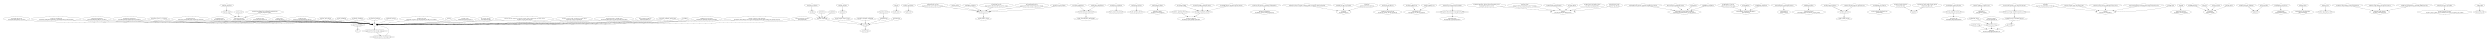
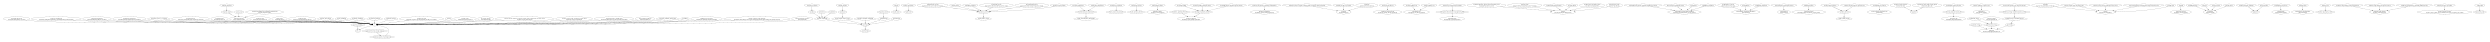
  digraph {
    fontname=Nunito
    node [fontname=Nunito]
    edge [fontname=Nunito]
    n1 [label=1]
    n2 [label=dim_1]
    n3 [label="isq:length"]
    n4 [label="isq:dim_length"]
    n5 [label="isq:mass"]
    n6 [label="isq:dim_mass"]
    n7 [label="isq:time / isq:duration"]
    n8 [label="isq:dim_time"]
    n9 [label="isq:electric_current"]
    n10 [label="isq:dim_electric_current"]
    n11 [label="isq:thermodynamic_temperature"]
    n12 [label="isq:dim_thermodynamic_temperature"]
    n13 [label="isq:amount_of_substance"]
    n14 [label="isq:dim_amount_of_substance"]
    n15 [label="isq:luminous_intensity"]
    n16 [label="isq:dim_luminous_intensity"]
    n17 [label="isq:elementary_charge"]
    n18 [label="isq:electric_charge\n(isq:electric_current*isq:time)"]
    n19 [label="isq:electric_potential_difference"]
    n20 [label="isq:electric_potential\n(isq:electric_field_strength*isq:length)"]
    n21 [label="isq:voltage / isq:electric_tension"]
    n22 [label="isq:induced_voltage"]
    n23 [label="isq:electric_flux_density / isq:electric_displacement"]
    n24 [label="isq:electric_polarization\n(isq:electric_dipole_moment/isq:volume)"]
    n25 [label="isq:speed_of_light_in_vacuum / isq:light_speed_in_vacuum / isq:luminal_speed"]
    n26 [label="isq:speed\n(isq:length/isq:time)"]
    n27 [label="isq:relative_permittivity\n(isq:permittivity/isq:electric_constant)"]
    n28 [label="isq:electric_susceptibility\n(isq:electric_polarization/isq:electric_constant/isq:electric_field_strength)"]
    n29 [label="isq:displacement_current\n(isq:displacement_current_density*isq:area)"]
    n30 [label="isq:total_current"]
    n31 [label="isq:total_current_density"]
    n32 [label="isq:electric_current_density\n(isq:electric_charge_density*isq:velocity)"]
    n33 [label="isq:linked_magnetic_flux"]
    n34 [label="isq:magnetic_flux\n(isq:magnetic_flux_density*isq:area)"]
    n35 [label="isq:total_magnetic_flux"]
    n36 [label="isq:magnetic_field_strength / isq:magnetizing_field"]
    n37 [label="isq:magnetization\n(isq:magnetic_moment/isq:volume)"]
    n38 [label="isq:relative_permeability\n(isq:permeability/isq:magnetic_constant)"]
    n39 [label="isq:magnetic_susceptibility\n(isq:magnetization/isq:magnetic_field_strength)"]
    n40 [label="isq:coercivity / isq:coercive_field_strength"]
    n41 [label="isq:source_voltage / isq:source_tension"]
    n42 [label="isq:magnetic_potential"]
    n43 [label="isq:magnetic_tension\n(isq:magnetic_field_strength*isq:position_vector)"]
    n44 [label="isq:magnetomotive_force\n(isq:magnetic_field_strength*isq:position_vector)"]
    n45 [label="isq:number_of_turns_in_a_winding"]
    n46 [label="isq:coupling_factor\n(isq:mutual_inductance/(isq:self_inductance**2)**(1/2))"]
    n47 [label="isq:leakage_factor\n(isq:coupling_factor**2)"]
    n48 [label="isq:electromagnetism_power / isq:instantaneous_power\n(isq:voltage*isq:electric_current)"]
    n49 [label="isq:power\n(isq:mass*isq:length**2/isq:time**3)"]
    n50 [label="isq:phase_difference"]
    n51 [label="isq:phase_angle"]
    n52 [label="isq:angular_measure\n(isq:arc_length/isq:radius)"]
    n53 [label="isq:electric_current_phasor"]
    n54 [label="isq:voltage_phasor / isq:electric_tension_phasor"]
    n55 [label="isq:impedance_of_vacuum / isq:wave_impedance_in_vacuum"]
    n56 [label="isq:impedance / isq:complex_impedance\n(isq:voltage_phasor/isq:electric_current_phasor)"]
    n57 [label="isq:thickness_to_alternating_current"]
    n58 [label="isq:reactance"]
    n59 [label="isq:apparent_impedance"]
    n60 [label="isq:admittance_of_vacuum\n(1/isq:impedance_of_vacuum)"]
    n61 [label="isq:admittance / isq:complex_admittance\n(1/isq:impedance)"]
    n62 [label="isq:conductance_for_alternating_current"]
    n63 [label="isq:conductance\n(1/isq:resistance)"]
    n64 [label="isq:susceptance"]
    n65 [label="isq:apparent_admittance"]
    n66 [label="isq:quality_factor\n(isq:reactance/isq:resistance)"]
    n67 [label="isq:loss_factor\n(1/isq:quality_factor)"]
    n68 [label="isq:loss_angle"]
    n69 [label="isq:active_power\n(1/isq:period*(isq:instantaneous_power*isq:time))"]
    n70 [label="isq:apparent_power"]
    n71 [label="isq:complex_power\n(isq:voltage_phasor*isq:electric_current_phasor)"]
    n72 [label="isq:power_factor\n(isq:active_power/isq:apparent_power)"]
    n73 [label="isq:traffic_intensity"]
    n74 [label="isq:dim_traffic_intensity"]
    n75 [label="isq:traffic_offered_intensity"]
    n76 [label="isq:traffic_carried_intensity / isq:traffic_load"]
    n77 [label="isq:mean_queue_length"]
    n78 [label="isq:loss_probability"]
    n79 [label="isq:waiting_probability"]
    n80 [label="isq:completed_call_intensity"]
    n81 [label="isq:call_intensity / isq:calling_rate\n(1/isq:duration)"]
    n82 [label="isq:storage_capacity / isq:storage_size"]
    n83 [label="isq:equivalent_binary_storage_capacity"]
    n84 [label="isq:period_of_data_elements\n(1/isq:transfer_rate)"]
    n85 [label="isq:period"]
    n86 [label="isq:binary_digit_rate / isq:bit_rate"]
    n87 [label="isq:transfer_rate\n(isq:storage_capacity/isq:duration)"]
    n88 [label="isq:period_of_binary_digits / isq:bit_period\n(1/isq:binary_digit_rate)"]
    n89 [label="isq:equivalent_binary_digit_rate"]
    n90 [label="isq:quantizing_distortion_power"]
    n91 [label="isq:carrier_power"]
    n92 [label="isq:error_probability"]
    n93 [label="isq:'Hamming_distance'"]
    n94 [label="isq:clock_frequency / isq:clock_rate"]
    n95 [label="isq:frequency\n(1/isq:period_duration)"]
    n96 [label="isq:decision_content"]
    n97 [label="isq:speed_of_light_in_a_medium"]
    n98 [label="isq:refractive_index\n(isq:speed_of_light_in_vacuum/isq:speed_of_light_in_a_medium)"]
    n99 [label="isq:radiant_energy"]
    n100 [label="isq:energy\n(isq:mass*isq:length**2/isq:time**2)"]
    n101 [label="isq:radiant_flux / isq:radiant_power\n(isq:radiant_energy/isq:time)"]
    n102 [label="isq:weight\n(isq:mass*isq:acceleration_of_free_fall)"]
    n103 [label="isq:force\n(isq:mass*isq:acceleration)"]
    n104 [label="isq:static_friction_force / isq:static_friction"]
    n105 [label="isq:kinetic_friction_force / isq:dynamic_friction_force"]
    n106 [label="isq:rolling_resistance / isq:rolling_drag / isq:rolling_friction_force"]
    n107 [label="isq:drag_force"]
    n108 [label="isq:torque"]
    n109 [label="isq:moment_of_force\n(isq:position_vector*isq:force)"]
    n110 [label="isq:gauge_pressure"]
    n111 [label="isq:pressure\n(isq:force/isq:area)"]
    n112 [label="isq:stress"]
    n113 [label="isq:normal_stress"]
    n114 [label="isq:shear_stress"]
    n115 [label="isq:strain"]
    n116 [label="isq:shear_strain\n(isq:displacement/isq:thickness)"]
    n117 [label="isq:'Poisson_number'\n(isq:width/isq:length)"]
    n118 [label="isq:static_friction_coefficient / isq:static_friction_factor / isq:coefficient_of_static_friction\n(isq:static_friction_force/isq:force)"]
    n119 [label="isq:kinetic_friction_factor / isq:dynamic_friction_factor\n(isq:kinetic_friction_force/isq:force)"]
    n120 [label="isq:drag_coefficient / isq:drag_factor\n(isq:drag_force/(isq:mass_density*isq:speed**2*isq:area))"]
    n121 [label="isq:mechanical_power\n(isq:force*isq:velocity)"]
    n122 [label="isq:mechanical_energy"]
    n123 [label="isq:potential_energy"]
    n124 [label="isq:kinetic_energy\n(isq:mass*isq:speed**2)"]
    n125 [label="isq:width / isq:breadth"]
    n126 [label="isq:radius"]
    n127 [label="isq:path_length / isq:arc_length"]
    n128 [label="isq:solid_angular_measure\n(isq:area/isq:radius**2)"]
    n129 [label="isq:period_duration / isq:period"]
    n130 [label="isq:duration"]
    n131 [label="isq:ionizing_radiation_quality_factor"]
    n132 [label="isq:height / isq:depth / isq:altitude"]
    n133 [label="isq:thickness"]
    n134 [label="isq:diameter"]
    n135 [label="isq:distance"]
    n136 [label="isq:radial_distance"]
    n137 [label="isq:displacement"]
    n138 [label="isq:position_vector"]
    n139 [label="isq:radius_of_curvature"]
    n140 [label="isq:rotational_displacement / isq:angular_displacement\n(isq:path_length/isq:radius)"]
    n141 [label="isq:velocity\n(isq:displacement/isq:duration)"]
    n142 [label="isq:acceleration_of_free_fall"]
    n143 [label="isq:acceleration\n(isq:velocity/isq:duration)"]
    n144 [label="isq:time_constant"]
    n145 [label="isq:rotation"]
    n146 [label="isq:wavelength"]
    n147 [label="isq:wave_vector"]
    n148 [label="isq:repetency / isq:wavenumber\n(1/isq:wavelength)"]
    n149 [label="isq:logarithmic_decrement\n(isq:damping_coefficient*isq:period_duration)"]
    n150 [label="isq:'Celsius_temperature'"]
    n151 [label="isq:heat / isq:amount_of_heat"]
    n152 [label="isq:latent_heat"]
    n153 [label="isq:specific_heat_capacity_at_constant_pressure"]
    n154 [label="isq:specific_heat_capacity\n(isq:heat_capacity/isq:mass)"]
    n155 [label="isq:specific_heat_capacity_at_constant_volume"]
    n156 [label="isq:specific_heat_capacity_at_saturated_vapour_pressure"]
    n157 [label="isq:ratio_of_specific_heat_capacities\n(isq:specific_heat_capacity_at_constant_pressure/isq:specific_heat_capacity_at_constant_volume)"]
    n158 [label="isq:enthalpy"]
    n159 [label="isq:internal_energy / isq:thermodynamic_energy"]
    n160 [label="isq:'Gibbs_energy' / isq:'Gibbs_function'"]
    n161 [label="isq:'Helmholtz_energy' / isq:'Helmholtz_function'"]
    n162 [label="isq:thermodynamic_efficiency\n(isq:work/isq:heat)"]
    n163 [label="isq:mass_fraction_of_dry_matter"]
    n164 [label="isq:mass_fraction_of_water\n(isq:mass_ratio_of_water_to_dry_matter/isq:mass_ratio_of_water_to_dry_matter)"]
    n165 [label="isq:dew_point_temperature"]
    n166 [label="angular:angle"]
    n167 [label="angular:dim_angle"]
-   n1 -> n83
+   n1 -> n2
    n3 -> n4
    n5 -> n6
    n7 -> n8
    n9 -> n10
    n11 -> n12
    n13 -> n14
    n15 -> n16
    n17 -> n18
    n19 -> n20
    n21 -> n20
    n22 -> n21
    n23 -> n24
    n25 -> n26
    n27 -> n1
    n28 -> n1
    n29 -> n9
    n30 -> n9
    n31 -> n32
    n33 -> n34
    n35 -> n34
    n36 -> n37
    n38 -> n1
    n39 -> n1
    n40 -> n36
    n41 -> n21
    n42 -> n9
    n43 -> n9
    n44 -> n9
    n45 -> n1
    n46 -> n1
    n47 -> n1
    n48 -> n49
    n50 -> n51
    n51 -> n52
    n52 -> n1
    n53 -> n9
    n54 -> n21
    n55 -> n56
    n57 -> n56
    n58 -> n56
    n59 -> n56
    n60 -> n61
    n62 -> n63
    n64 -> n61
    n65 -> n61
    n66 -> n1
    n67 -> n1
    n68 -> n52
    n69 -> n49
    n70 -> n71
    n72 -> n1
    n73 -> n74
    n75 -> n73
    n76 -> n73
    n77 -> n1
    n78 -> n1
    n79 -> n1
    n80 -> n81
    n82 -> n1
    n83 -> n82
    n84 -> n85
    n86 -> n87
    n88 -> n85
    n89 -> n86
    n90 -> n49
    n91 -> n49
    n92 -> n2
    n93 -> n1
    n94 -> n95
    n96 -> n1
    n97 -> n26
    n98 -> n1
    n99 -> n100
    n101 -> n49
    n102 -> n103
    n104 -> n103
    n105 -> n103
    n106 -> n103
    n107 -> n103
    n108 -> n109
    n110 -> n111
    n112 -> n111
    n113 -> n111
    n114 -> n111
    n115 -> n1
    n116 -> n1
    n117 -> n1
    n118 -> n1
    n119 -> n1
    n120 -> n1
    n121 -> n49
    n122 -> n100
    n123 -> n122
    n124 -> n122
    n125 -> n3
    n126 -> n125
    n127 -> n3
    n128 -> n1
    n129 -> n130
    n131 -> n1
    n132 -> n3
    n133 -> n125
    n134 -> n125
    n135 -> n127
    n136 -> n135
    n137 -> n3
    n138 -> n137
    n139 -> n126
    n140 -> n52
    n141 -> n26
    n142 -> n143
    n144 -> n130
    n145 -> n1
    n146 -> n3
    n147 -> n148
    n149 -> n1
    n150 -> n11
    n152 -> n151
    n153 -> n154
    n155 -> n154
    n156 -> n154
    n157 -> n1
    n158 -> n100
    n159 -> n160
    n160 -> n158
    n161 -> n159
    n162 -> n1
    n163 -> n164
    n165 -> n11
    n166 -> n167
  }
